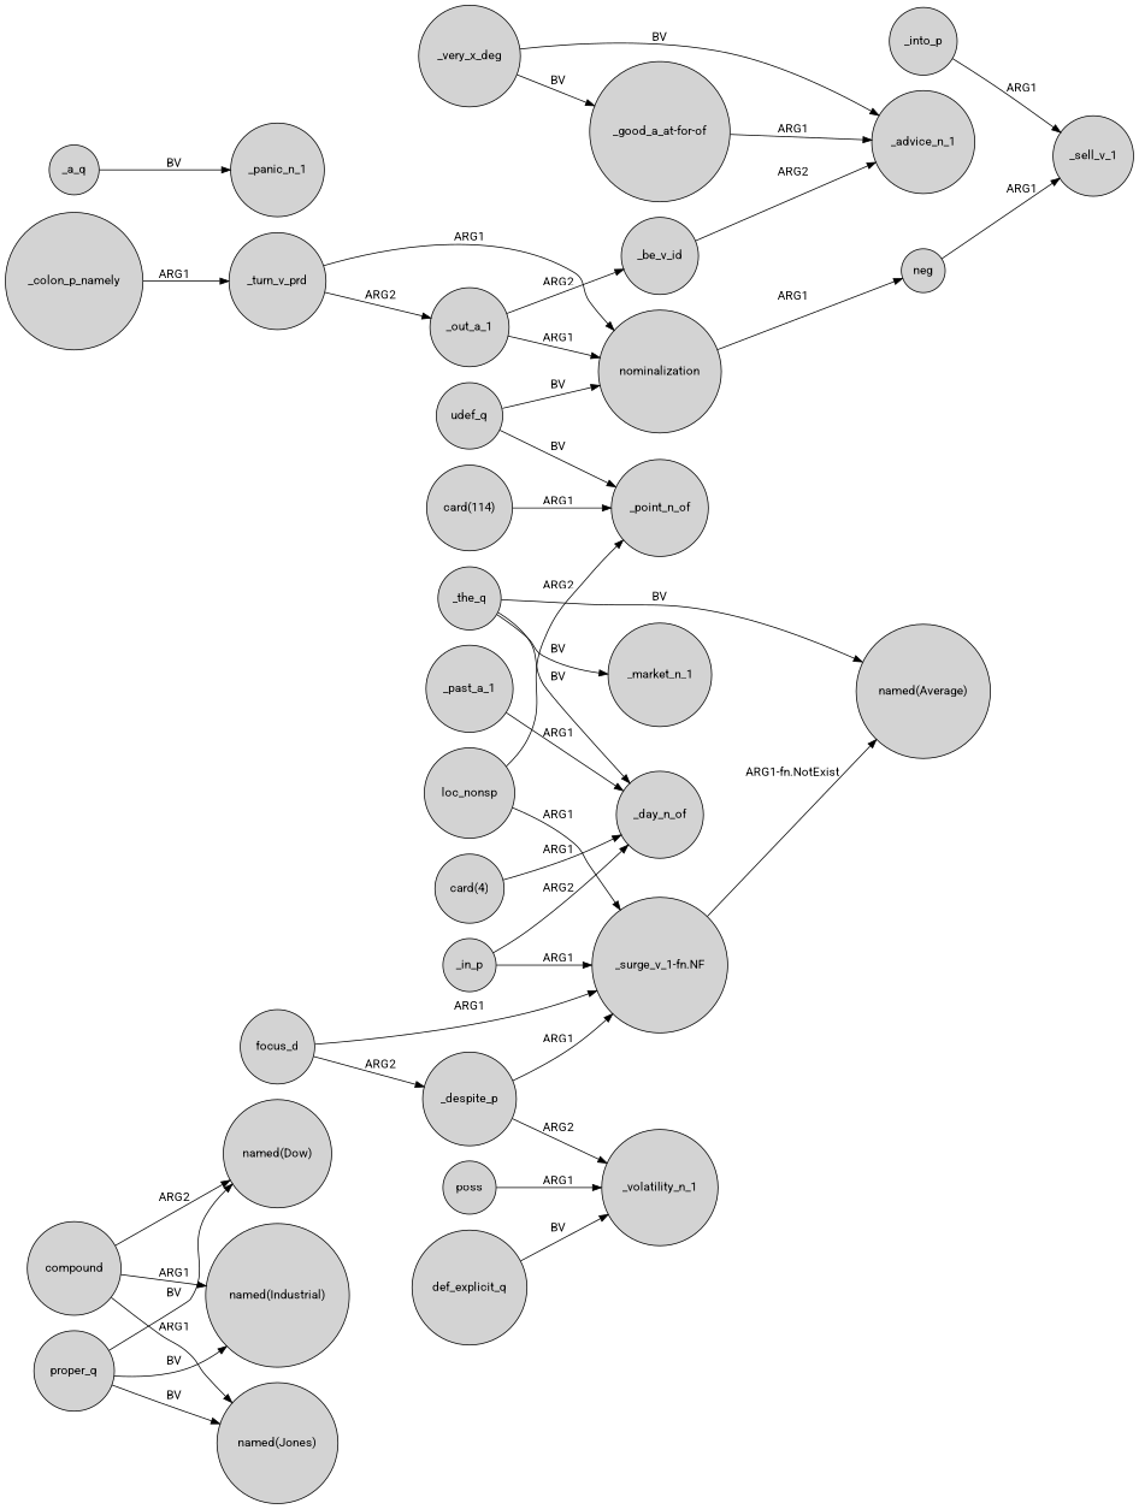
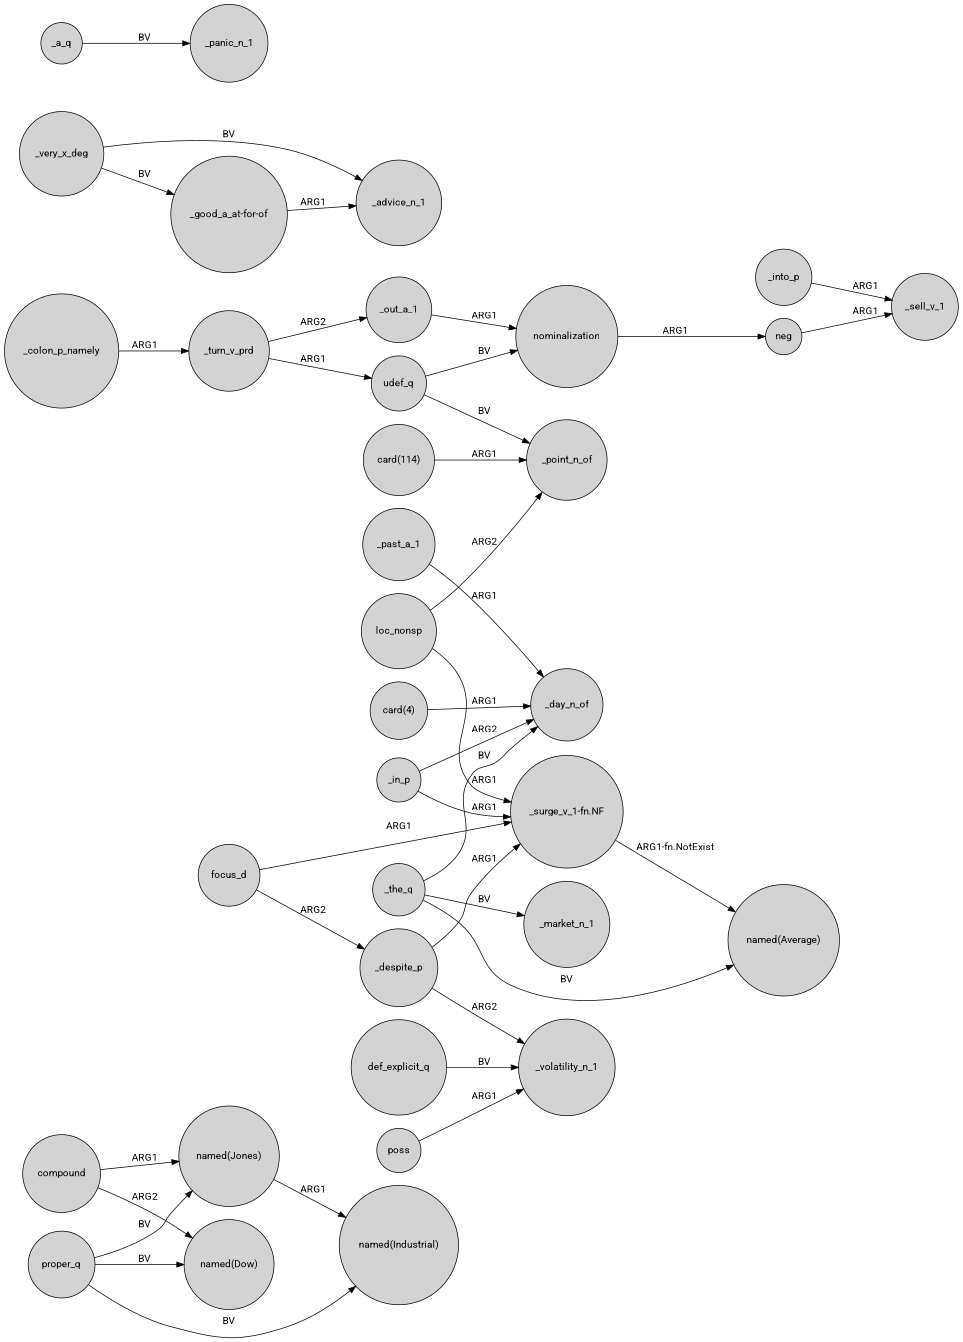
  digraph {
    fontname=Roboto
    rankdir=LR
    node [fontname=Roboto shape=circle style=filled]
    edge [fontname=Roboto]
    compound
    "named(Industrial)"
    "named(Dow)"
    "named(Jones)"
    _into_p
    _sell_v_1
    loc_nonsp
    _point_n_of
    "_surge_v_1-fn.NF"
    "named(Average)"
-   _be_v_id
    _advice_n_1
    nominalization
    neg
    _despite_p
    _volatility_n_1
    proper_q
    focus_d
    "card(4)"
    _day_n_of
    _out_a_1
    udef_q
    "card(114)"
    _in_p
    _the_q
    _market_n_1
    poss
    _a_q
    _panic_n_1
    _very_x_deg
    "_good_a_at-for-of"
    _turn_v_prd
    _colon_p_namely
    def_explicit_q
    _past_a_1
-   compound -> "named(Industrial)" [label=ARG1]
+   "named(Jones)" -> "named(Industrial)" [label=ARG1]
    compound -> "named(Dow)" [label=ARG2]
    compound -> "named(Jones)" [label=ARG1]
    _into_p -> _sell_v_1 [label=ARG1]
    loc_nonsp -> _point_n_of [label=ARG2]
    loc_nonsp -> "_surge_v_1-fn.NF" [label=ARG1]
    "_surge_v_1-fn.NF" -> "named(Average)" [label="ARG1-fn.NotExist"]
-   _be_v_id -> _advice_n_1 [label=ARG2]
    nominalization -> neg [label=ARG1]
    neg -> _sell_v_1 [label=ARG1]
    _despite_p -> "_surge_v_1-fn.NF" [label=ARG1]
    _despite_p -> _volatility_n_1 [label=ARG2]
    proper_q -> "named(Industrial)" [label=BV]
    proper_q -> "named(Dow)" [label=BV]
    proper_q -> "named(Jones)" [label=BV]
    focus_d -> "_surge_v_1-fn.NF" [label=ARG1]
    focus_d -> _despite_p [label=ARG2]
    "card(4)" -> _day_n_of [label=ARG1]
-   _out_a_1 -> _be_v_id [label=ARG2]
    _out_a_1 -> nominalization [label=ARG1]
    udef_q -> _point_n_of [label=BV]
    udef_q -> nominalization [label=BV]
    "card(114)" -> _point_n_of [label=ARG1]
    _in_p -> "_surge_v_1-fn.NF" [label=ARG1]
    _in_p -> _day_n_of [label=ARG2]
    _the_q -> "named(Average)" [label=BV]
    _the_q -> _day_n_of [label=BV]
    _the_q -> _market_n_1 [label=BV]
    poss -> _volatility_n_1 [label=ARG1]
    _a_q -> _panic_n_1 [label=BV]
    _very_x_deg -> _advice_n_1 [label=BV]
    _very_x_deg -> "_good_a_at-for-of" [label=BV]
    "_good_a_at-for-of" -> _advice_n_1 [label=ARG1]
-   _turn_v_prd -> nominalization [label=ARG1]
+   _turn_v_prd -> udef_q [label=ARG1]
    _turn_v_prd -> _out_a_1 [label=ARG2]
    _colon_p_namely -> _turn_v_prd [label=ARG1]
    def_explicit_q -> _volatility_n_1 [label=BV]
    _past_a_1 -> _day_n_of [label=ARG1]
  }
